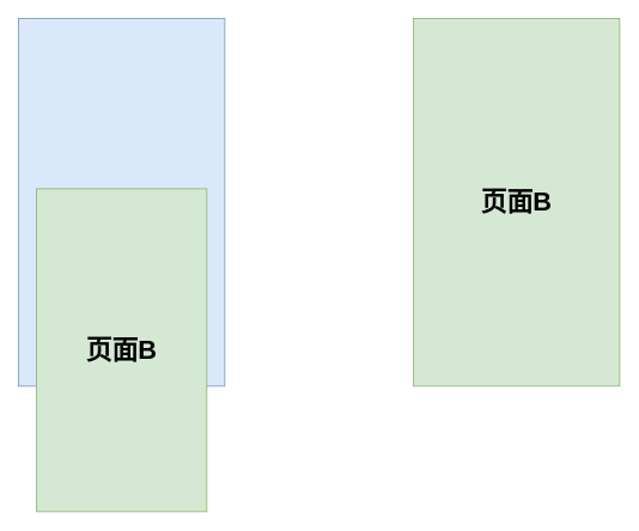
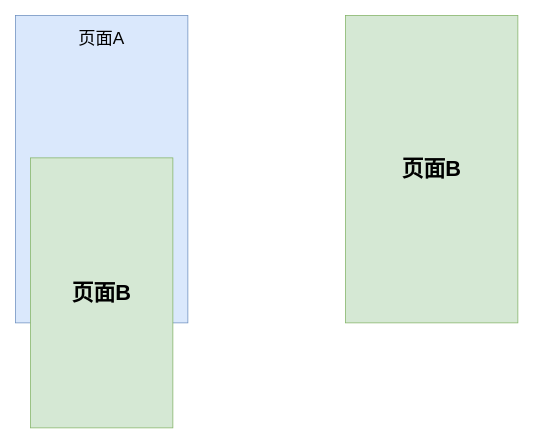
  <mxCell id="0" />
  <mxCell id="1" parent="0" />
  <mxCell id="2" value="" style="rounded=0;whiteSpace=wrap;html=1;fillColor=#dae8fc;strokeColor=#6c8ebf;" vertex="1" parent="1"><mxGeometry x="20" y="20" width="230" height="410" as="geometry" /></mxCell>
  <mxCell id="3" value="&lt;span style=&quot;font-size: 29px&quot;&gt;&lt;b&gt;页面B&lt;/b&gt;&lt;/span&gt;" style="rounded=0;whiteSpace=wrap;html=1;fillColor=#d5e8d4;strokeColor=#82b366;" vertex="1" parent="1"><mxGeometry x="460" y="20" width="230" height="410" as="geometry" /></mxCell>
+ <mxCell id="4" value="&lt;font style=&quot;font-size: 23px&quot;&gt;页面A&lt;/font&gt;" style="text;html=1;strokeColor=none;fillColor=none;align=center;verticalAlign=middle;whiteSpace=wrap;rounded=0;" vertex="1" parent="1"><mxGeometry x="85" y="40" width="100" height="20" as="geometry" /></mxCell>
  <mxCell id="5" value="&lt;span style=&quot;font-size: 29px&quot;&gt;&lt;b&gt;页面B&lt;/b&gt;&lt;/span&gt;" style="rounded=0;whiteSpace=wrap;html=1;fillColor=#d5e8d4;strokeColor=#82b366;" vertex="1" parent="1"><mxGeometry x="40" y="210" width="190" height="360" as="geometry" /></mxCell>
